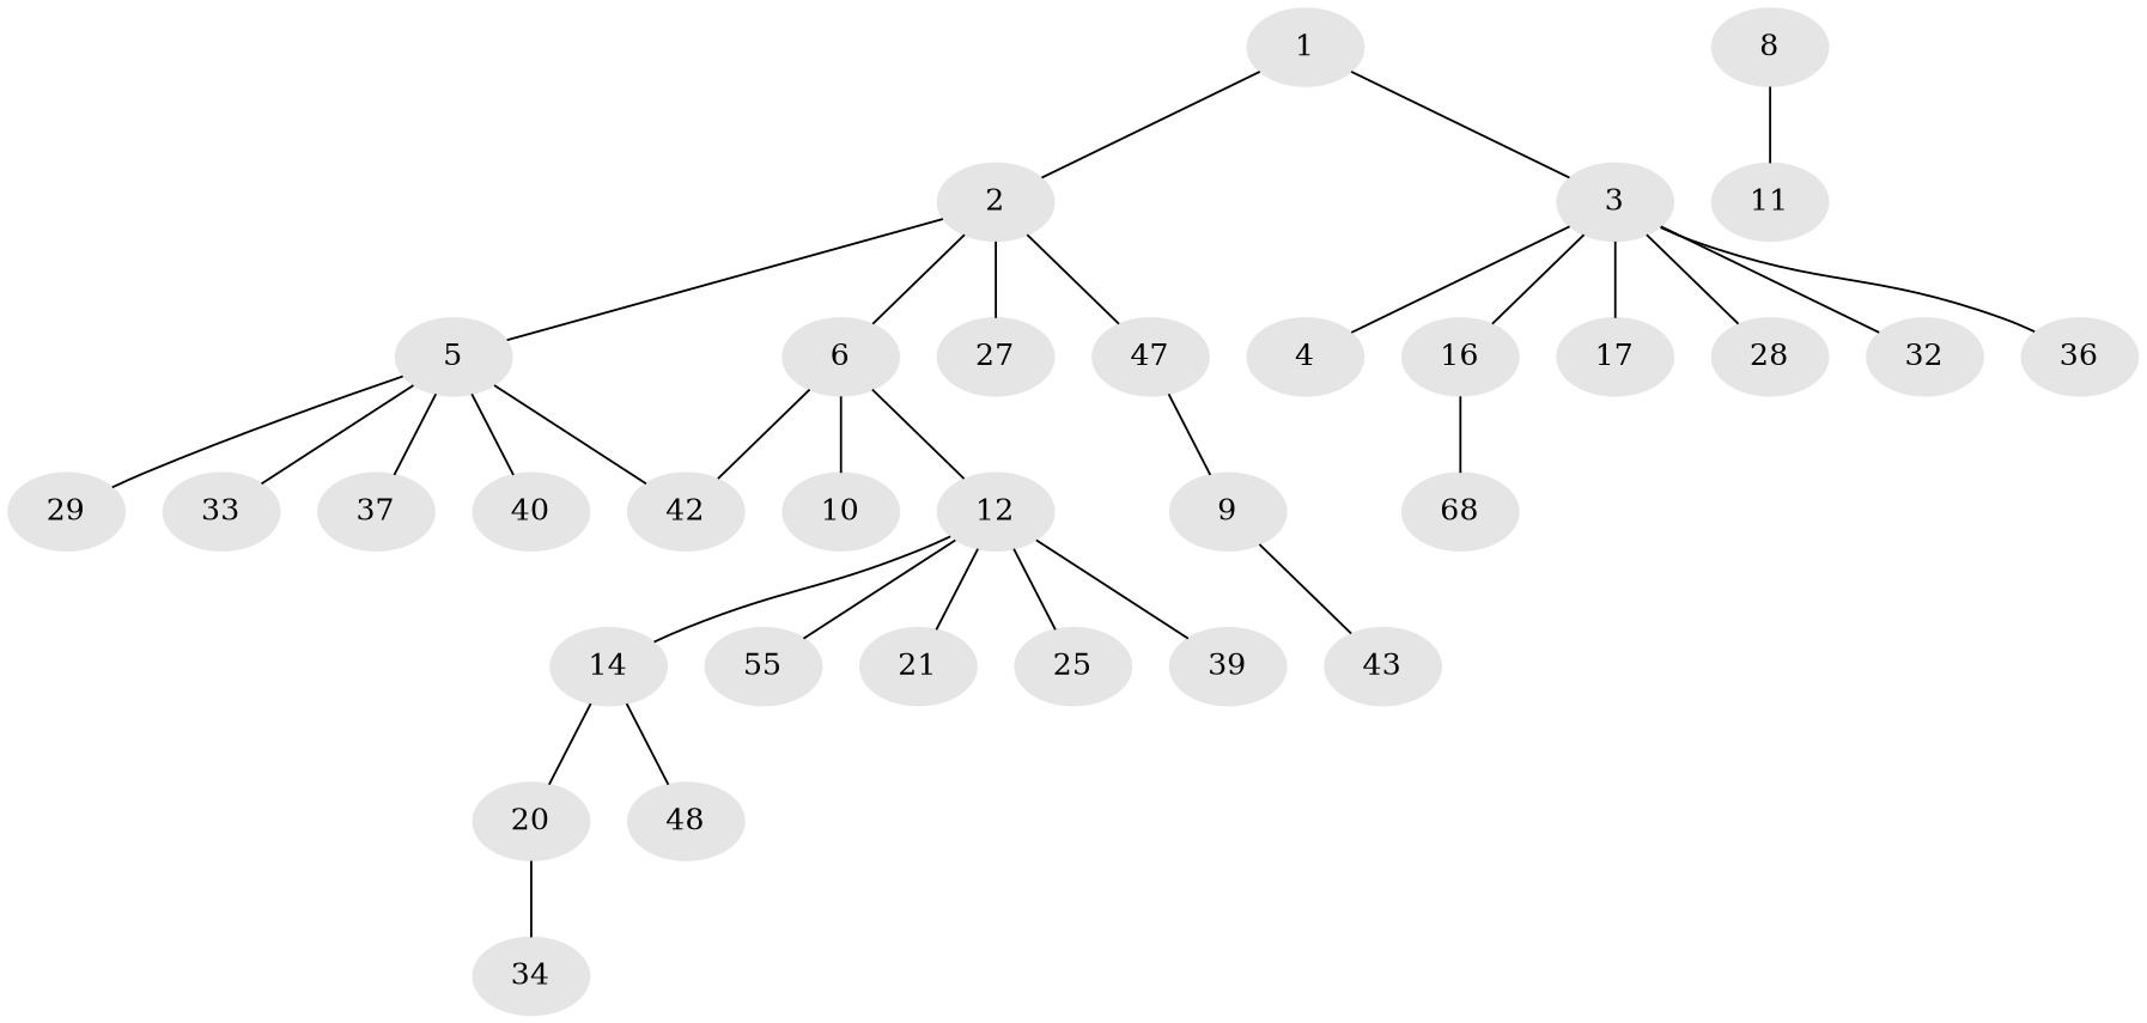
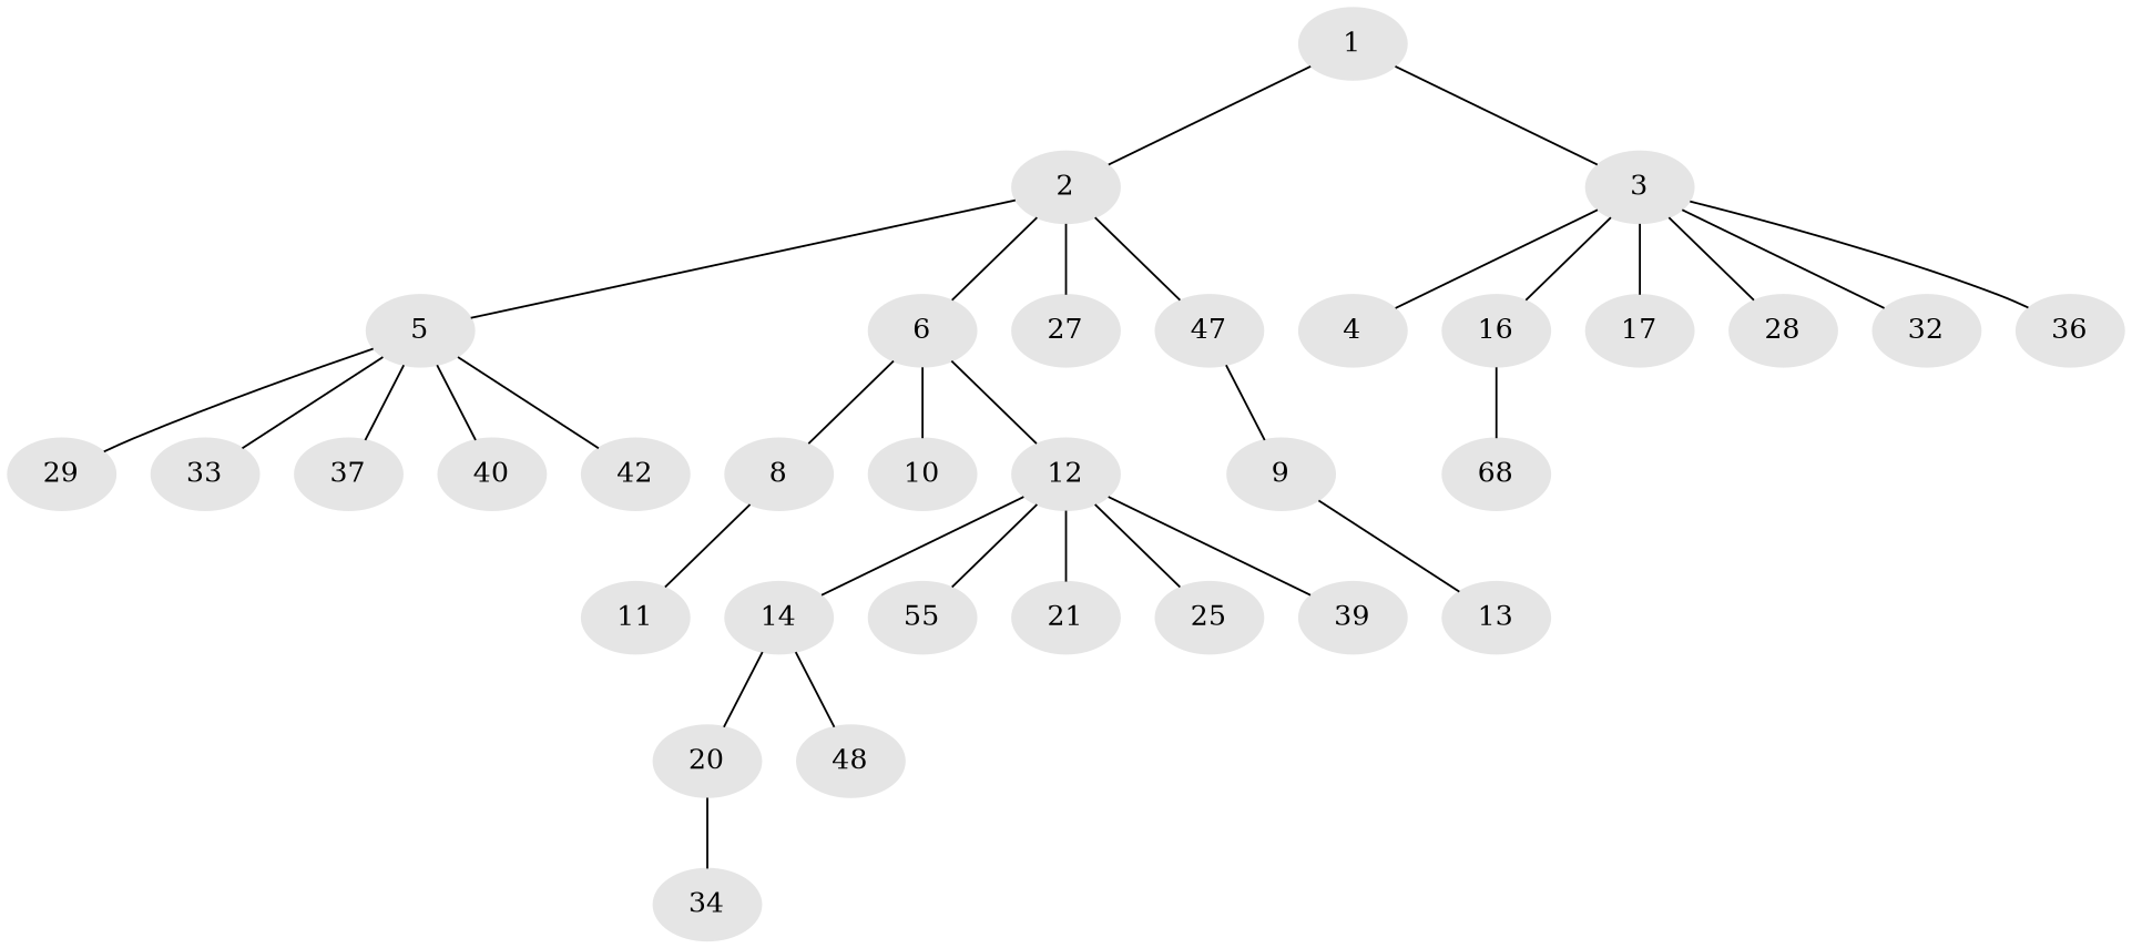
  graph {
    node [color=gray90 style=filled]
    1 [super="+22"]
    2 [super="+7"]
    3 [super="+51"]
    5 [super="+24"]
    6 [super="+19"]
    27
    47
    4
    16 [super="+18"]
    17 [super="+35"]
    28 [super="+30"]
    32 [super="+49"]
    36
    29
    33
    37
    40
    42
    8
    10
    12 [super="+23"]
    9 [super="+41"]
-   13 [super="+45" label=43]
+   13 [super="+45"]
    n24 [label=68]
    11 [super="+26"]
    14 [super="+46"]
    n27 [label=55 super="+43"]
    21
    25
    39 [super="+50"]
    20 [super="+31"]
    48
    34 [super="+44"]
    1 -- 2
    1 -- 3
    2 -- 5
    2 -- 6
    2 -- 27
    2 -- 47
    3 -- 4
    3 -- 16
    3 -- 17
    3 -- 28
    3 -- 32
    3 -- 36
    5 -- 29
    5 -- 33
    5 -- 37
    5 -- 40
    5 -- 42
-   6 -- 42
+   6 -- 8
    6 -- 10
    6 -- 12
    47 -- 9
    16 -- n24
    8 -- 11
    12 -- 14
    12 -- n27
    12 -- 21
    12 -- 25
    12 -- 39
    9 -- 13
    14 -- 20
    14 -- 48
    20 -- 34
  }
